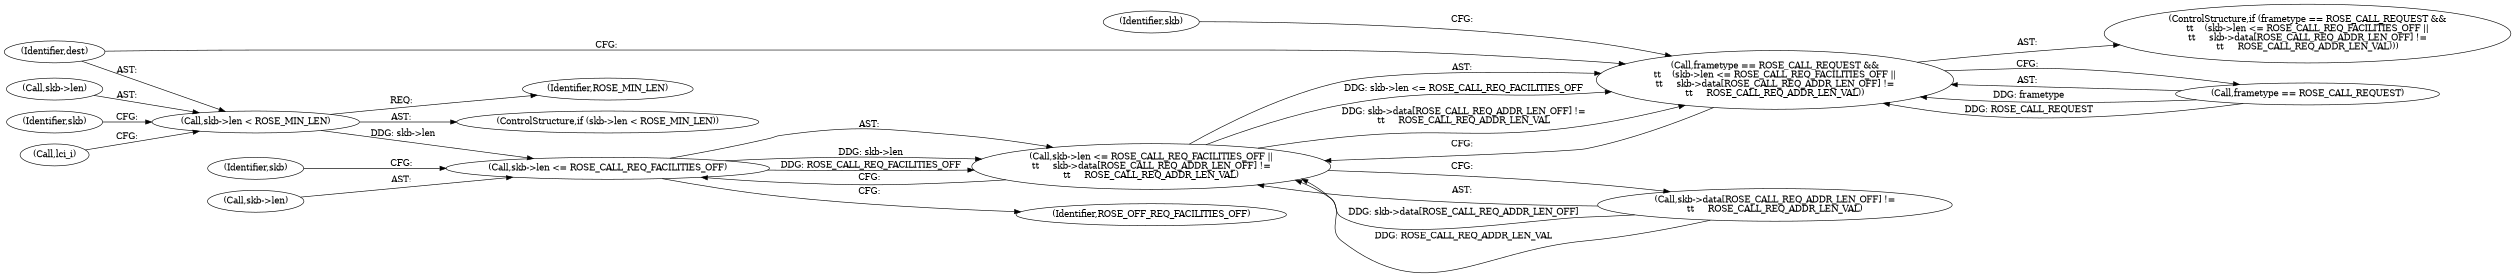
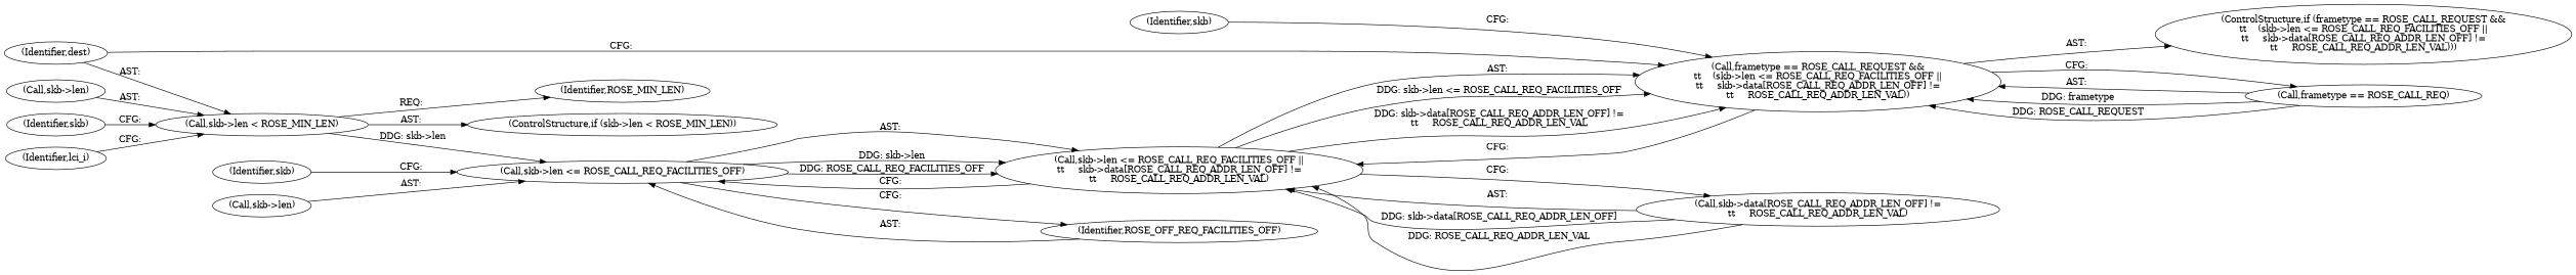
  digraph {
    rankdir=LR
    n1 [label="(Call,skb->len <= ROSE_CALL_REQ_FACILITIES_OFF)"]
    n2 [label="(Call,skb->len <= ROSE_CALL_REQ_FACILITIES_OFF ||\n\t\t     skb->data[ROSE_CALL_REQ_ADDR_LEN_OFF] !=\n\t\t     ROSE_CALL_REQ_ADDR_LEN_VAL)"]
    n3 [label="(Identifier,ROSE_OFF_REQ_FACILITIES_OFF)"]
    n4 [label="(Call,frametype == ROSE_CALL_REQUEST &&\n\t\t    (skb->len <= ROSE_CALL_REQ_FACILITIES_OFF ||\n\t\t     skb->data[ROSE_CALL_REQ_ADDR_LEN_OFF] !=\n\t\t     ROSE_CALL_REQ_ADDR_LEN_VAL))"]
    n5 [label="(Call,skb->data[ROSE_CALL_REQ_ADDR_LEN_OFF] !=\n\t\t     ROSE_CALL_REQ_ADDR_LEN_VAL)"]
    n6 [label="(Call,skb->len < ROSE_MIN_LEN)"]
    n7 [label="(Identifier,ROSE_MIN_LEN)"]
    n8 [label="(ControlStructure,if (skb->len < ROSE_MIN_LEN))"]
    n9 [label="(ControlStructure,if (frametype == ROSE_CALL_REQUEST &&\n\t\t    (skb->len <= ROSE_CALL_REQ_FACILITIES_OFF ||\n\t\t     skb->data[ROSE_CALL_REQ_ADDR_LEN_OFF] !=\n\t\t     ROSE_CALL_REQ_ADDR_LEN_VAL)))"]
-   n10 [label="(Call,frametype == ROSE_CALL_REQUEST)"]
+   n10 [label="(Call,frametype == ROSE_CALL_REQ)"]
    n11 [label="(Call,skb->len)"]
    n12 [label="(Identifier,skb)"]
    n13 [label="(Identifier,skb)"]
    n14 [label="(Identifier,skb)"]
-   n15 [label="(Call,lci_i)"]
+   n15 [label="(Identifier,lci_i)"]
    n16 [label="(Identifier,dest)"]
    n17 [label="(Call,skb->len)"]
    n1 -> n2 [label="AST: "]
    n1 -> n2 [label="DDG: skb->len"]
    n1 -> n2 [label="DDG: ROSE_CALL_REQ_FACILITIES_OFF"]
    n1 -> n3 [label="CFG: "]
    n2 -> n1 [label="CFG: "]
    n2 -> n4 [label="AST: "]
    n2 -> n4 [label="DDG: skb->len <= ROSE_CALL_REQ_FACILITIES_OFF"]
    n2 -> n4 [label="DDG: skb->data[ROSE_CALL_REQ_ADDR_LEN_OFF] !=\n\t\t     ROSE_CALL_REQ_ADDR_LEN_VAL"]
    n2 -> n5 [label="CFG: "]
+   n3 -> n1 [label="AST: "]
    n4 -> n2 [label="CFG: "]
    n4 -> n9 [label="AST: "]
    n4 -> n10 [label="CFG: "]
    n5 -> n2 [label="AST: "]
    n5 -> n2 [label="DDG: skb->data[ROSE_CALL_REQ_ADDR_LEN_OFF]"]
    n5 -> n2 [label="DDG: ROSE_CALL_REQ_ADDR_LEN_VAL"]
    n6 -> n1 [label="DDG: skb->len"]
    n6 -> n7 [label="REQ: "]
    n6 -> n8 [label="AST: "]
    n10 -> n4 [label="AST: "]
    n10 -> n4 [label="DDG: frametype"]
    n10 -> n4 [label="DDG: ROSE_CALL_REQUEST"]
    n11 -> n6 [label="AST: "]
    n12 -> n4 [label="CFG: "]
    n13 -> n1 [label="CFG: "]
    n14 -> n6 [label="CFG: "]
    n15 -> n6 [label="CFG: "]
    n16 -> n4 [label="CFG: "]
    n16 -> n6 [label="AST: "]
    n17 -> n1 [label="AST: "]
  }
